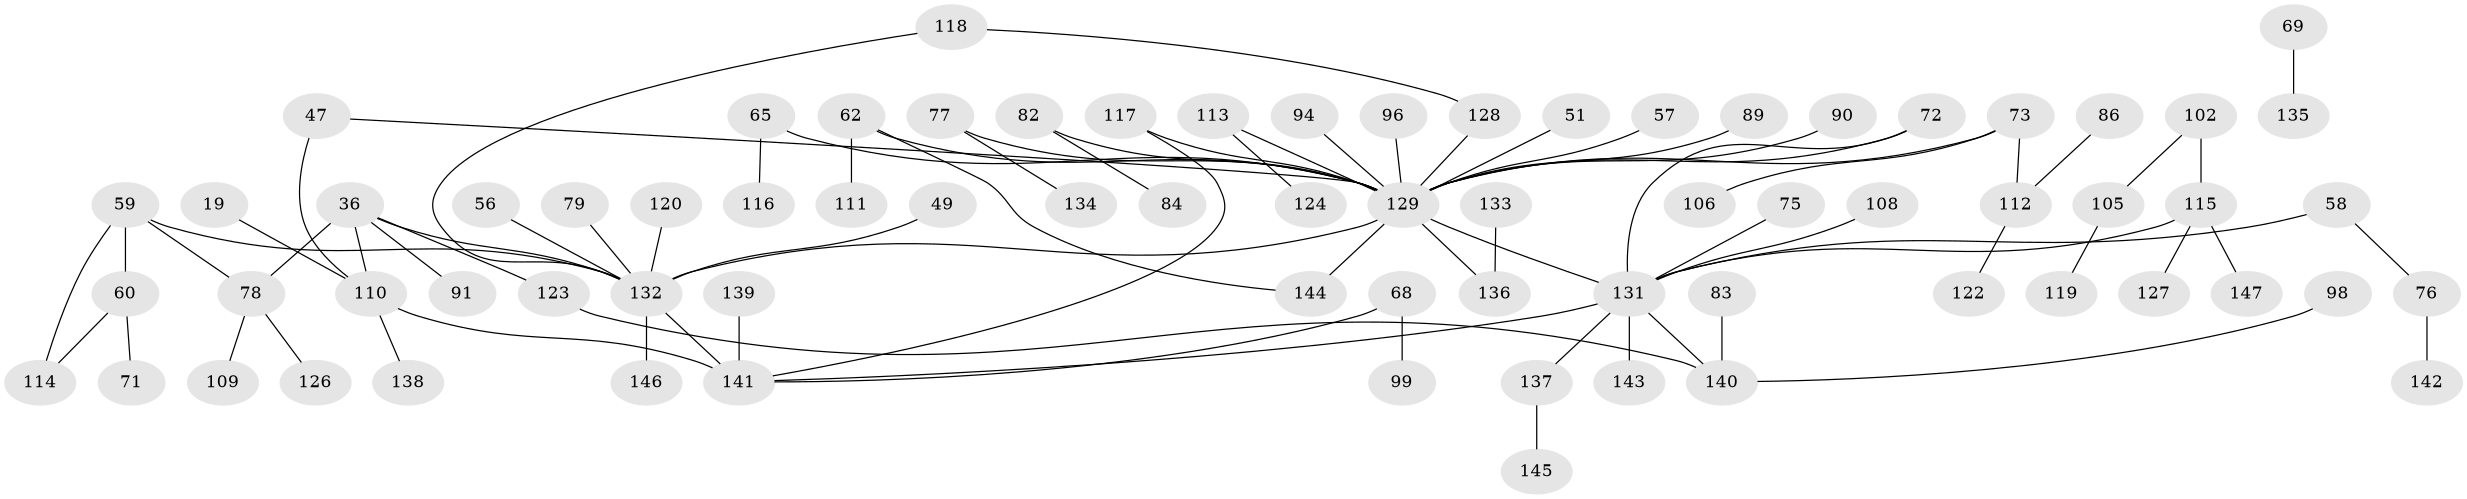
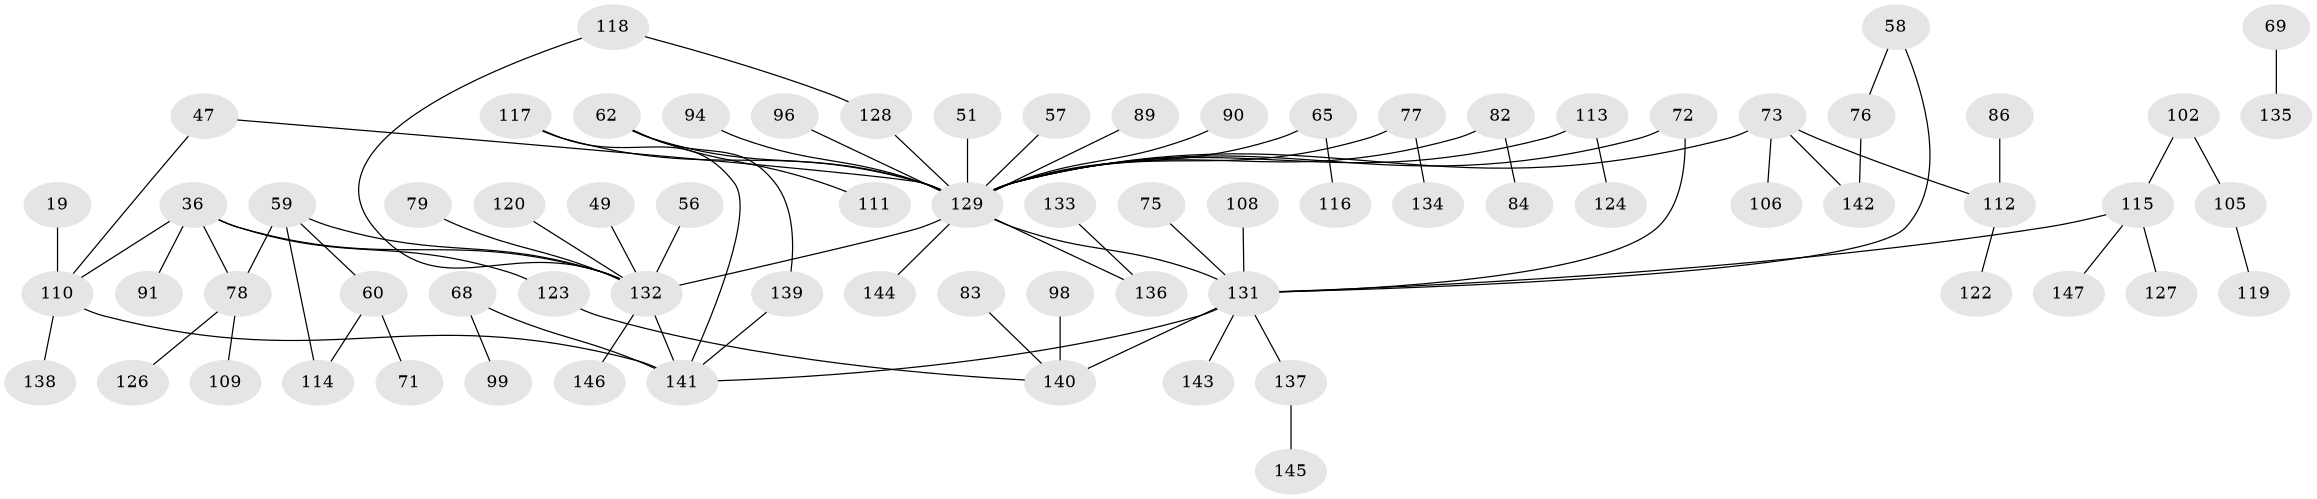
  graph {
    node [color=gray90 style=filled]
    110 [super="+10"]
    141 [super="+121+67+88+32"]
    138 [super="+16"]
    19
    36 [super="+15"]
    78 [super="+46"]
    91
    123 [super="+23"]
    132 [super="+125+45+130"]
    109
    126
    140 [super="+70"]
    146 [super="+30"]
    47 [super="+34"]
    129 [super="+13+7+28+26+5+8"]
    131 [super="+80+74+104"]
    136 [super="+85"]
    144
    49
    51 [super="+38"]
    56
    57
    58
    76
    142
    137 [super="+66+107"]
    143
    59
    60
    114
    71
    62 [super="+37"]
    111
    139 [super="+21"]
    65
    116
    68 [super="+39"]
    99
    69
    135
    72
    73 [super="+40"]
    106
    112 [super="+55"]
    122
    75
    77
    134
    79
    82
    84
    83
    86
    89
    90
    94
    96 [super="+53"]
    98 [super="+97"]
    102
    105
    115 [super="+87"]
    119
    127
    147
    108
    113
    124
    117 [super="+100"]
    118
    128
    120 [super="+54"]
    145
    133
    110 -- 141 [weight=4]
    110 -- 138
    19 -- 110
    36 -- 110
    36 -- 78
    36 -- 91
    36 -- 123
    36 -- 132 [weight=2]
    78 -- 109
    78 -- 126
    123 -- 140
    132 -- 141 [weight=2]
    132 -- 146
    47 -- 110
    47 -- 129
    129 -- 132 [weight=2]
    129 -- 131
    129 -- 136
    129 -- 144
    131 -- 141 [weight=3]
    131 -- 140 [weight=2]
    131 -- 137
    131 -- 143
    49 -- 132
    51 -- 129
    56 -- 132
    57 -- 129
    58 -- 131
    58 -- 76
    76 -- 142
    137 -- 145
    59 -- 78
    59 -- 132
    59 -- 60
    59 -- 114
    60 -- 114
    60 -- 71
    62 -- 129 [weight=2]
    62 -- 111
-   62 -- 144
+   62 -- 139
    139 -- 141
    65 -- 129
    65 -- 116
    68 -- 141
    68 -- 99
    69 -- 135
    72 -- 129
    72 -- 131
    73 -- 129
+   73 -- 142
    73 -- 106
    73 -- 112
    112 -- 122
    75 -- 131
    77 -- 129
    77 -- 134
    79 -- 132
    82 -- 129
    82 -- 84
    83 -- 140
    86 -- 112
    89 -- 129
    90 -- 129
    94 -- 129
    96 -- 129
    98 -- 140
    102 -- 105
    102 -- 115
    105 -- 119
    115 -- 131
    115 -- 127
    115 -- 147
    108 -- 131
    113 -- 129
    113 -- 124
    117 -- 141
    117 -- 129
    118 -- 132
    118 -- 128
    128 -- 129
    120 -- 132
    133 -- 136
  }
